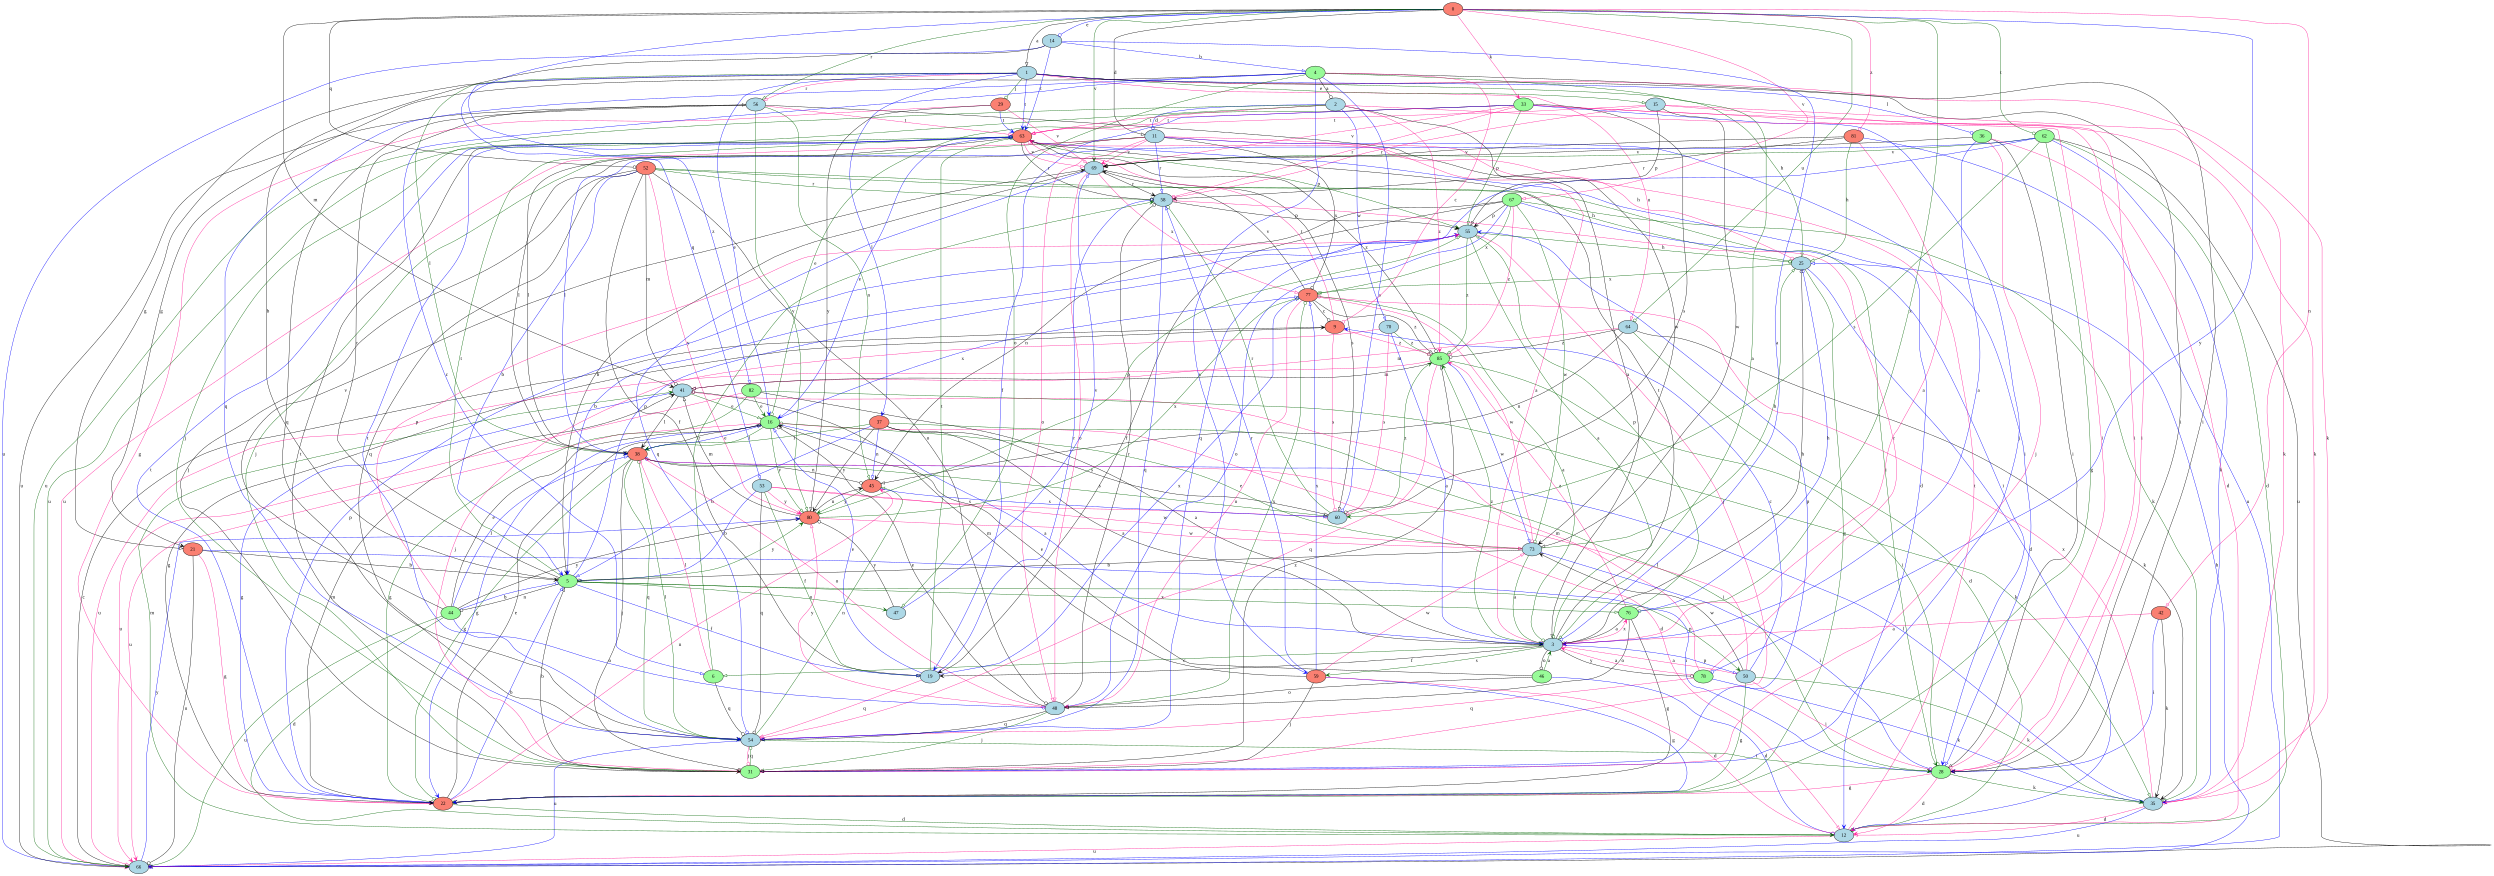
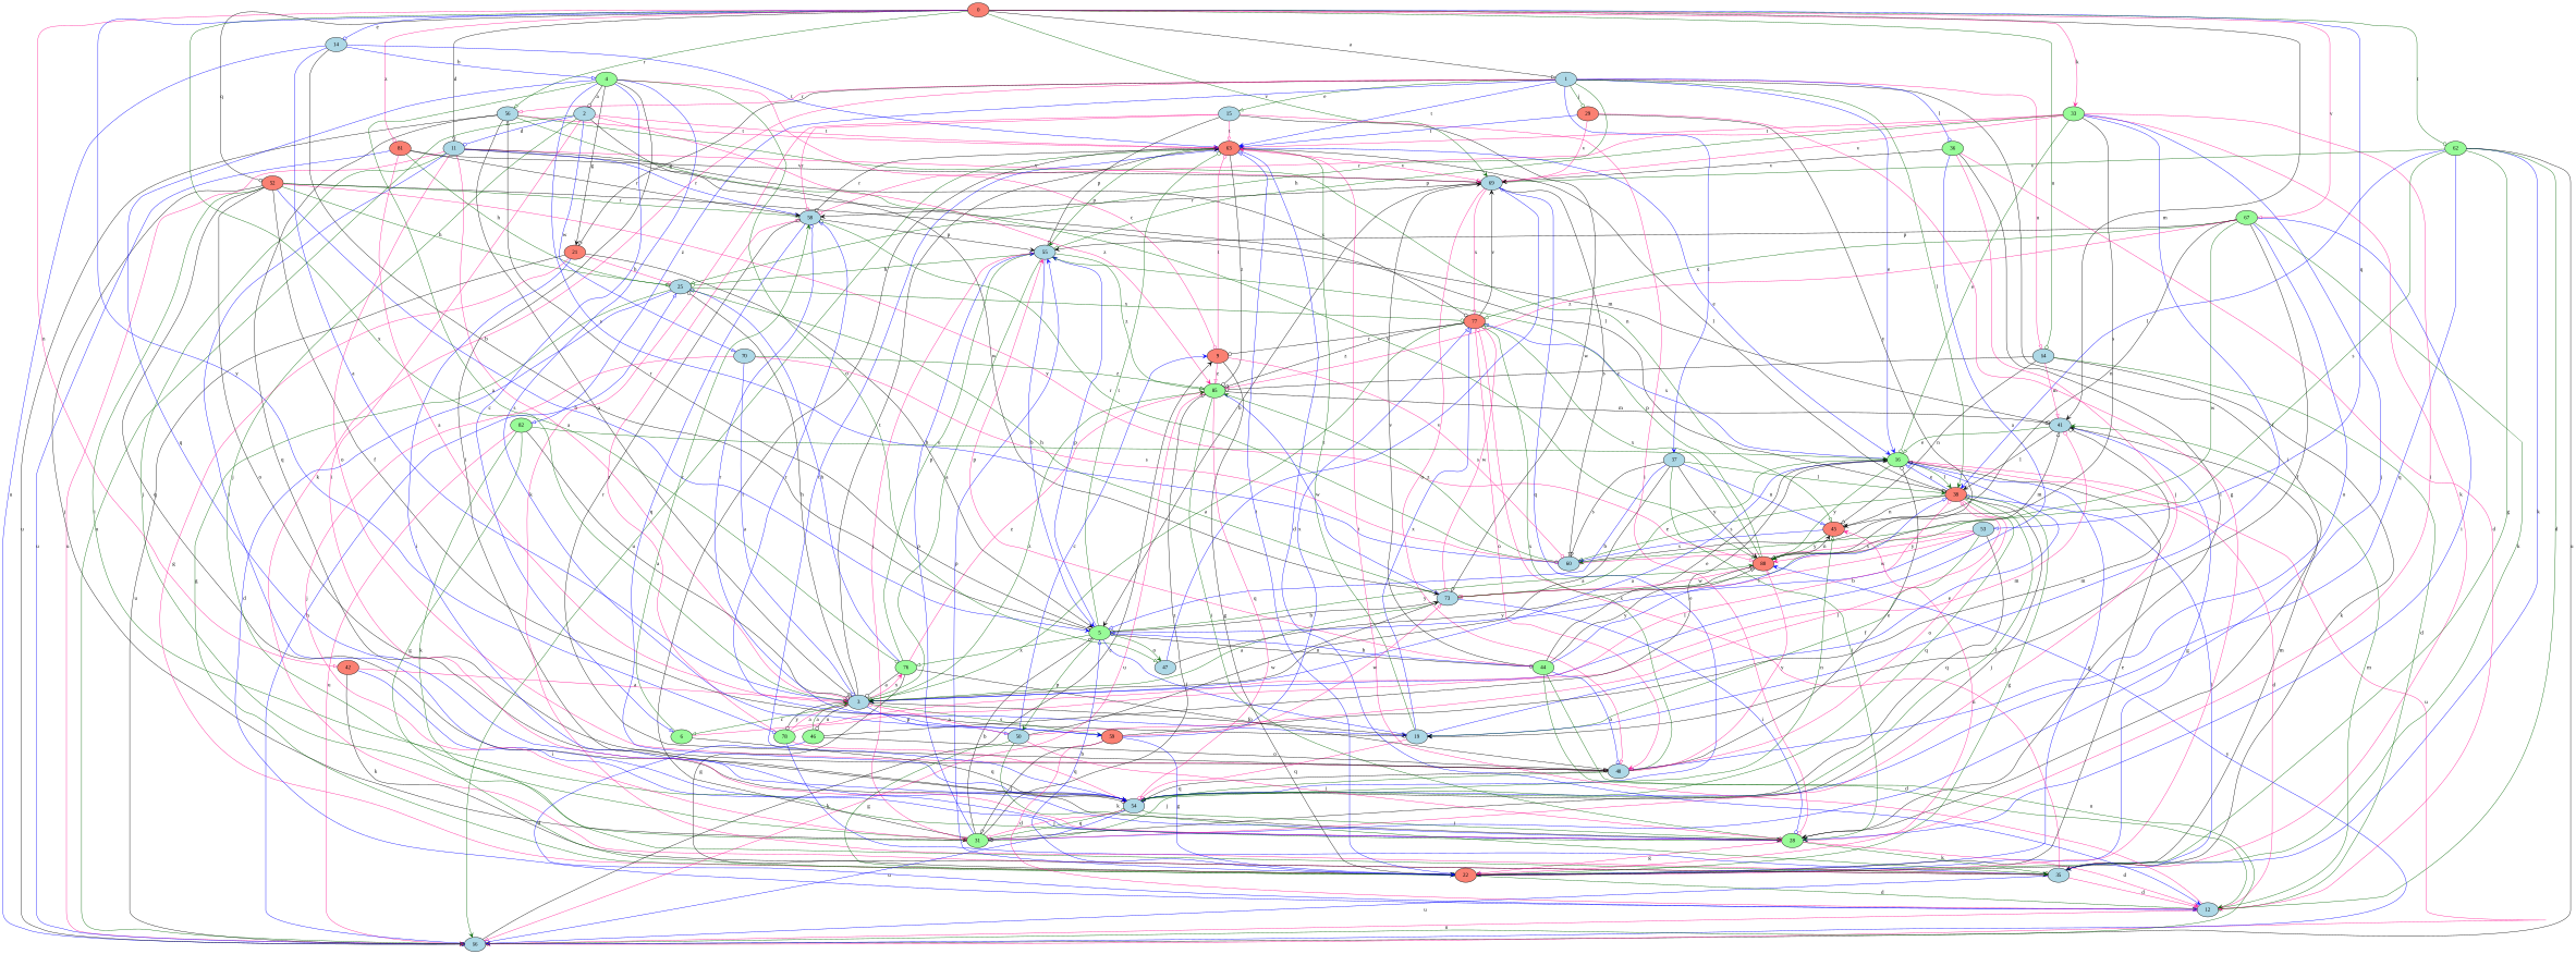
  strict digraph {
    fontname="Liberation Serif"
    node [fillcolor=lightblue fontname="Liberation Serif" style=filled]
    edge [arrowhead=onormal color=black fontname="Liberation Serif"]
    0 [fillcolor=salmon]
    1
    11
    14
    33 [fillcolor=palegreen]
    41
    42 [fillcolor=salmon]
    52 [fillcolor=salmon]
    53
    56
    62 [fillcolor=palegreen]
    64
    67 [fillcolor=palegreen]
    69
    76 [fillcolor=palegreen]
    78 [fillcolor=palegreen]
    81 [fillcolor=salmon]
    15
    16 [fillcolor=palegreen]
    21 [fillcolor=salmon]
    25
    28 [fillcolor=palegreen]
    29 [fillcolor=salmon]
    35
    36 [fillcolor=palegreen]
-   37 [fillcolor=salmon]
+   37
    38 [fillcolor=salmon]
    63 [fillcolor=salmon]
    82 [fillcolor=palegreen]
    31 [fillcolor=palegreen]
    66
    3
    58
    48
    77 [fillcolor=salmon]
    4 [fillcolor=palegreen]
    5 [fillcolor=palegreen]
    19
    60
    n40 [label=55]
    22 [fillcolor=salmon]
    54
    80 [fillcolor=salmon]
    73
    45 [fillcolor=salmon]
    12
    85 [fillcolor=palegreen]
    2
    70
    9 [fillcolor=salmon]
    6 [fillcolor=palegreen]
    46 [fillcolor=palegreen]
    50
    59 [fillcolor=salmon]
    47
    44 [fillcolor=palegreen]
    0 -> 1 [label=a]
    0 -> 11 [label=d]
    0 -> 14 [arrowhead=odot color=blue label=e]
    0 -> 33 [arrowhead=vee color=deeppink label=k]
    0 -> 41 [arrowhead=vee label=m]
    0 -> 42 [color=deeppink label=n]
    0 -> 52 [arrowhead=odot label=q]
    0 -> 53 [color=blue label=q]
    0 -> 56 [color=darkgreen label=r]
    0 -> 62 [arrowhead=odot color=darkgreen label=t]
    0 -> 64 [arrowhead=odot color=darkgreen label=u]
    0 -> 67 [color=deeppink label=v]
    0 -> 69 [arrowhead=vee color=darkgreen label=v]
    0 -> 76 [arrowhead=odot color=darkgreen label=x]
    0 -> 78 [arrowhead=odot color=blue label=y]
    0 -> 81 [arrowhead=odot color=deeppink label=z]
    1 -> 56 [color=deeppink label=r]
    1 -> 64 [color=deeppink label=u]
    1 -> 15 [color=darkgreen label=e]
    1 -> 16 [arrowhead=vee color=blue label=e]
    1 -> 21 [label=g]
    1 -> 25 [color=darkgreen label=h]
    1 -> 28 [arrowhead=vee label=i]
    1 -> 29 [arrowhead=odot color=darkgreen label=j]
    1 -> 35 [arrowhead=vee color=deeppink label=k]
    1 -> 36 [arrowhead=odot color=blue label=l]
    1 -> 37 [arrowhead=vee color=blue label=l]
    1 -> 38 [arrowhead=vee color=darkgreen label=l]
    1 -> 63 [arrowhead=vee color=blue label=t]
    1 -> 82 [color=blue label=z]
    11 -> 69 [arrowhead=vee color=deeppink label=v]
    11 -> 28 [color=blue label=i]
    11 -> 38 [arrowhead=odot label=l]
    11 -> 31 [arrowhead=odot color=darkgreen label=j]
    11 -> 66 [arrowhead=vee color=deeppink label=u]
    11 -> 3 [arrowhead=odot color=deeppink label=a]
    11 -> 58 [color=blue label=r]
    11 -> 48 [color=deeppink label=o]
    11 -> 77 [arrowhead=odot label=x]
    14 -> 63 [arrowhead=vee color=blue label=t]
    14 -> 66 [arrowhead=odot color=blue label=u]
    14 -> 3 [arrowhead=odot color=blue label=a]
    14 -> 4 [color=blue label=b]
    14 -> 5 [arrowhead=odot label=b]
    33 -> 69 [arrowhead=odot color=deeppink label=v]
    33 -> 16 [arrowhead=odot color=darkgreen label=e]
    33 -> 28 [color=deeppink label=i]
    33 -> 35 [color=deeppink label=k]
    33 -> 63 [color=deeppink label=t]
    33 -> 31 [color=blue label=j]
    33 -> 58 [arrowhead=odot color=deeppink label=r]
    33 -> 19 [arrowhead=vee color=blue label=f]
    33 -> 60 [arrowhead=odot label=s]
    33 -> n40 [color=darkgreen label=p]
    41 -> 16 [color=darkgreen label=e]
    41 -> 38 [arrowhead=vee label=l]
    41 -> 22 [color=blue label=g]
    42 -> 28 [arrowhead=vee color=blue label=i]
    42 -> 35 [arrowhead=vee label=k]
    42 -> 3 [arrowhead=vee color=deeppink label=a]
    52 -> 41 [arrowhead=odot label=m]
    52 -> 25 [arrowhead=odot color=darkgreen label=h]
    52 -> 28 [arrowhead=vee color=darkgreen label=i]
    52 -> 31 [arrowhead=vee label=j]
    52 -> 58 [arrowhead=odot color=darkgreen label=r]
    52 -> 48 [arrowhead=odot label=o]
    52 -> 5 [arrowhead=vee color=blue label=b]
    52 -> 19 [arrowhead=odot label=f]
    52 -> 54 [arrowhead=odot label=q]
    52 -> 80 [color=deeppink label=y]
    53 -> 5 [color=blue label=b]
    53 -> 19 [color=darkgreen label=f]
    53 -> 60 [arrowhead=odot color=deeppink label=s]
    53 -> 54 [arrowhead=odot label=q]
    53 -> 80 [arrowhead=vee color=deeppink label=y]
    53 -> 73 [color=deeppink label=w]
    56 -> 63 [color=deeppink label=t]
    56 -> 66 [label=u]
    56 -> 3 [label=a]
    56 -> 54 [arrowhead=vee label=q]
    56 -> 80 [color=darkgreen label=y]
    56 -> 45 [color=darkgreen label=n]
    62 -> 69 [color=darkgreen label=v]
    62 -> 35 [arrowhead=vee color=blue label=k]
    62 -> 38 [arrowhead=vee color=blue label=l]
    62 -> 66 [label=u]
    62 -> 60 [arrowhead=vee color=darkgreen label=s]
    62 -> 22 [arrowhead=odot color=darkgreen label=g]
    62 -> 54 [color=blue label=q]
    62 -> 12 [arrowhead=odot color=darkgreen label=d]
    64 -> 41 [color=deeppink label=m]
    64 -> 35 [arrowhead=vee label=k]
    64 -> 45 [label=n]
    64 -> 12 [arrowhead=odot color=darkgreen label=d]
    64 -> 85 [arrowhead=odot label=z]
    67 -> 28 [arrowhead=vee color=blue label=i]
    67 -> 35 [color=darkgreen label=k]
    67 -> 48 [color=blue label=o]
    67 -> 77 [color=darkgreen label=x]
    67 -> 19 [arrowhead=vee label=f]
    67 -> n40 [arrowhead=vee label=p]
    67 -> 73 [arrowhead=odot color=darkgreen label=w]
    67 -> 45 [arrowhead=vee label=n]
    67 -> 85 [color=deeppink label=z]
    69 -> 58 [arrowhead=vee label=r]
    69 -> 48 [color=deeppink label=o]
    69 -> 77 [color=deeppink label=x]
    69 -> 5 [arrowhead=vee label=b]
    69 -> 60 [label=s]
    69 -> 54 [arrowhead=odot color=blue label=q]
    76 -> 25 [arrowhead=odot color=blue label=h]
    76 -> 3 [arrowhead=odot label=a]
    76 -> 48 [label=o]
    76 -> n40 [color=darkgreen label=p]
    76 -> 22 [arrowhead=vee label=g]
    76 -> 85 [arrowhead=vee color=deeppink label=z]
    78 -> 41 [arrowhead=odot color=deeppink label=m]
    78 -> 35 [arrowhead=vee color=blue label=k]
    78 -> 3 [arrowhead=vee color=deeppink label=a]
    78 -> 58 [color=deeppink label=r]
    78 -> 54 [arrowhead=odot color=deeppink label=q]
    81 -> 69 [label=v]
    81 -> 25 [color=darkgreen label=h]
    81 -> 66 [arrowhead=odot color=blue label=u]
    81 -> 3 [arrowhead=vee color=deeppink label=a]
    81 -> 58 [arrowhead=vee label=r]
    15 -> 28 [arrowhead=odot color=deeppink label=i]
    15 -> 35 [arrowhead=odot color=deeppink label=k]
    15 -> 63 [color=deeppink label=t]
    15 -> 58 [arrowhead=odot color=deeppink label=r]
    15 -> n40 [label=p]
    15 -> 73 [label=w]
    16 -> 38 [arrowhead=vee color=darkgreen label=l]
    16 -> 66 [arrowhead=vee color=deeppink label=u]
    16 -> 3 [arrowhead=vee color=blue label=a]
    16 -> 77 [color=blue label=x]
    16 -> 22 [arrowhead=vee color=blue label=g]
    16 -> 80 [color=darkgreen label=y]
    16 -> 12 [color=deeppink label=d]
-   11 -> 25 [arrowhead=odot color=deeppink label=h]
+   21 -> 25 [arrowhead=odot color=deeppink label=h]
    21 -> 28 [arrowhead=odot color=blue label=i]
    21 -> 66 [arrowhead=odot label=u]
    21 -> 5 [arrowhead=vee label=b]
    21 -> 22 [arrowhead=odot color=deeppink label=g]
    25 -> 77 [arrowhead=odot color=darkgreen label=x]
    25 -> 22 [arrowhead=odot color=darkgreen label=g]
    25 -> 12 [arrowhead=vee color=blue label=d]
    28 -> 35 [arrowhead=odot color=darkgreen label=k]
    28 -> 22 [arrowhead=vee color=deeppink label=g]
    28 -> 12 [arrowhead=vee color=deeppink label=d]
    29 -> 69 [color=deeppink label=v]
    29 -> 63 [arrowhead=vee color=blue label=t]
    29 -> 22 [color=deeppink label=g]
    29 -> 80 [label=y]
    35 -> 38 [arrowhead=odot color=blue label=l]
    35 -> 66 [arrowhead=vee color=blue label=u]
    35 -> 77 [arrowhead=odot color=deeppink label=x]
    35 -> 12 [color=deeppink label=d]
    36 -> 69 [arrowhead=vee label=v]
    36 -> 28 [label=i]
    36 -> 31 [color=deeppink label=j]
    36 -> 3 [arrowhead=vee color=blue label=a]
    36 -> 12 [arrowhead=vee color=deeppink label=d]
    37 -> 28 [arrowhead=vee color=darkgreen label=i]
    37 -> 38 [arrowhead=vee color=darkgreen label=l]
    37 -> 3 [arrowhead=vee label=a]
    37 -> 5 [color=blue label=b]
    37 -> 60 [label=s]
    37 -> 80 [arrowhead=vee label=y]
    37 -> 45 [color=blue label=n]
    38 -> 16 [color=blue label=e]
    38 -> 31 [arrowhead=odot label=j]
    38 -> 48 [color=deeppink label=o]
    38 -> 60 [color=darkgreen label=s]
    38 -> 22 [arrowhead=odot color=darkgreen label=g]
    38 -> 54 [color=darkgreen label=q]
    38 -> 45 [arrowhead=odot label=n]
    63 -> 69 [color=deeppink label=v]
    63 -> 16 [arrowhead=vee color=blue label=e]
    63 -> 38 [label=l]
    63 -> 66 [arrowhead=vee color=darkgreen label=u]
    63 -> 58 [arrowhead=odot label=r]
    63 -> n40 [arrowhead=vee color=darkgreen label=p]
    63 -> 12 [arrowhead=vee color=blue label=d]
    63 -> 85 [arrowhead=odot label=z]
    82 -> 16 [arrowhead=vee color=darkgreen label=e]
    82 -> 35 [color=darkgreen label=k]
    82 -> 66 [arrowhead=vee color=deeppink label=u]
    82 -> 3 [arrowhead=odot label=a]
    82 -> 22 [arrowhead=odot color=darkgreen label=g]
    31 -> 63 [arrowhead=odot label=t]
    31 -> 5 [label=b]
    31 -> n40 [arrowhead=vee color=blue label=p]
    31 -> 54 [arrowhead=odot color=darkgreen label=q]
    31 -> 85 [label=z]
    66 -> 25 [color=blue label=h]
    66 -> 80 [arrowhead=vee color=blue label=y]
    66 -> 9 [arrowhead=vee label=c]
    3 -> 76 [arrowhead=vee color=deeppink label=x]
    3 -> 78 [arrowhead=odot label=y]
    3 -> 25 [arrowhead=odot label=h]
    3 -> 63 [arrowhead=vee label=t]
    3 -> 19 [arrowhead=vee label=f]
    3 -> 85 [arrowhead=vee color=darkgreen label=z]
    3 -> 6 [color=darkgreen label=c]
    3 -> 46 [arrowhead=odot label=o]
    3 -> 50 [color=blue label=p]
    3 -> 59 [arrowhead=vee color=darkgreen label=s]
    58 -> n40 [arrowhead=vee label=p]
    58 -> 54 [arrowhead=vee color=blue label=q]
    48 -> 16 [arrowhead=odot label=e]
    48 -> 31 [color=darkgreen label=j]
    48 -> 58 [arrowhead=odot label=r]
    48 -> 77 [arrowhead=odot color=darkgreen label=x]
    48 -> 54 [label=q]
    48 -> 80 [color=deeppink label=y]
    77 -> 69 [arrowhead=vee label=v]
    77 -> 3 [arrowhead=odot color=darkgreen label=a]
    77 -> 48 [arrowhead=vee color=deeppink label=o]
    77 -> 73 [arrowhead=odot color=deeppink label=w]
    77 -> 85 [label=z]
    77 -> 9 [arrowhead=odot label=c]
    4 -> 21 [arrowhead=vee label=g]
    4 -> 28 [label=i]
    4 -> 3 [color=darkgreen label=a]
    4 -> 60 [arrowhead=odot color=blue label=s]
    4 -> 54 [arrowhead=vee color=blue label=q]
    4 -> 2 [arrowhead=odot label=a]
    4 -> 9 [arrowhead=odot color=deeppink label=c]
    4 -> 6 [color=blue label=c]
    4 -> 59 [arrowhead=vee color=blue label=s]
    4 -> 47 [color=darkgreen label=o]
    5 -> 56 [label=r]
    5 -> 76 [color=darkgreen label=x]
    5 -> 63 [arrowhead=odot color=darkgreen label=t]
    5 -> 19 [color=blue label=f]
    5 -> n40 [arrowhead=vee color=blue label=p]
    5 -> 80 [arrowhead=vee color=darkgreen label=y]
    5 -> 50 [arrowhead=vee color=darkgreen label=p]
    5 -> 47 [arrowhead=vee color=darkgreen label=o]
    5 -> 44 [arrowhead=odot label=n]
    19 -> 16 [color=blue label=e]
    19 -> 63 [arrowhead=odot color=darkgreen label=t]
    19 -> 58 [arrowhead=odot color=blue label=r]
    19 -> 77 [color=blue label=x]
    19 -> 54 [color=deeppink label=q]
    60 -> 58 [arrowhead=odot color=darkgreen label=r]
    60 -> 85 [arrowhead=vee color=darkgreen label=z]
    n40 -> 25 [arrowhead=odot color=darkgreen label=h]
    n40 -> 31 [arrowhead=odot color=deeppink label=j]
    n40 -> 3 [arrowhead=odot color=darkgreen label=a]
    n40 -> 5 [arrowhead=vee color=blue label=b]
    n40 -> 85 [color=darkgreen label=z]
    22 -> 41 [arrowhead=vee label=m]
    22 -> 16 [label=e]
    22 -> 63 [color=blue label=t]
    22 -> 5 [color=blue label=b]
    22 -> n40 [arrowhead=vee color=blue label=p]
    22 -> 45 [arrowhead=vee color=deeppink label=n]
    22 -> 12 [color=darkgreen label=d]
    54 -> 28 [arrowhead=vee color=darkgreen label=i]
    54 -> 38 [arrowhead=odot color=darkgreen label=l]
    54 -> 63 [arrowhead=odot color=blue label=t]
    54 -> 31 [arrowhead=odot color=deeppink label=j]
    54 -> 66 [arrowhead=odot color=blue label=u]
    54 -> 45 [color=darkgreen label=n]
    80 -> 41 [label=m]
    80 -> 77 [arrowhead=odot color=darkgreen label=x]
    80 -> n40 [color=darkgreen label=p]
    80 -> 73 [color=deeppink label=w]
    80 -> 45 [arrowhead=vee label=n]
    73 -> 16 [arrowhead=odot color=darkgreen label=e]
    73 -> 25 [color=darkgreen label=h]
    73 -> 28 [arrowhead=odot color=blue label=i]
    73 -> 3 [color=darkgreen label=a]
    73 -> 5 [arrowhead=odot label=b]
    45 -> 60 [color=blue label=s]
    45 -> 80 [arrowhead=vee color=darkgreen label=y]
    12 -> 41 [arrowhead=vee color=darkgreen label=m]
    12 -> 63 [arrowhead=vee color=deeppink label=t]
    12 -> 66 [arrowhead=odot color=deeppink label=u]
    85 -> 41 [label=m]
    85 -> 28 [arrowhead=odot color=darkgreen label=i]
    85 -> 66 [color=deeppink label=u]
    85 -> 54 [arrowhead=odot color=deeppink label=q]
    85 -> 73 [color=blue label=w]
    2 -> 11 [arrowhead=odot color=blue label=d]
    2 -> 28 [arrowhead=odot color=deeppink label=i]
    2 -> 63 [color=deeppink label=t]
    2 -> 31 [arrowhead=odot color=darkgreen label=j]
    2 -> 66 [color=darkgreen label=u]
    2 -> 73 [arrowhead=vee label=w]
    2 -> 85 [arrowhead=vee color=deeppink label=z]
    2 -> 70 [color=blue label=w]
    70 -> 31 [arrowhead=odot color=deeppink label=j]
    70 -> 3 [arrowhead=odot color=blue label=a]
    70 -> 60 [arrowhead=odot color=deeppink label=s]
    70 -> 85 [color=darkgreen label=z]
    9 -> 63 [arrowhead=odot color=deeppink label=t]
    9 -> 60 [arrowhead=odot color=deeppink label=s]
    9 -> 22 [arrowhead=vee label=g]
    9 -> 85 [color=deeppink label=z]
    6 -> 38 [arrowhead=odot color=deeppink label=l]
    6 -> 58 [arrowhead=vee color=darkgreen label=r]
    6 -> 54 [arrowhead=odot label=q]
    46 -> 16 [arrowhead=vee label=e]
    46 -> 3 [arrowhead=vee color=darkgreen label=a]
    46 -> 48 [label=o]
    46 -> 12 [arrowhead=odot color=blue label=d]
    50 -> 28 [arrowhead=odot color=deeppink label=i]
    50 -> 35 [arrowhead=vee color=darkgreen label=k]
    50 -> 38 [color=deeppink label=l]
    50 -> 3 [arrowhead=odot color=deeppink label=a]
    50 -> 22 [arrowhead=vee color=darkgreen label=g]
    50 -> 73 [arrowhead=vee label=w]
    50 -> 9 [arrowhead=vee color=blue label=c]
    59 -> 41 [arrowhead=odot label=m]
    59 -> 31 [label=j]
    59 -> 58 [color=blue label=r]
    59 -> 77 [color=blue label=x]
    59 -> 22 [arrowhead=vee color=blue label=g]
    59 -> 73 [color=deeppink label=w]
    59 -> 12 [arrowhead=odot color=deeppink label=d]
    47 -> 69 [color=blue label=v]
    47 -> 80 [arrowhead=odot label=y]
    44 -> 69 [arrowhead=vee label=v]
    44 -> 16 [arrowhead=odot label=e]
    44 -> 38 [color=blue label=l]
    44 -> 66 [arrowhead=odot color=darkgreen label=u]
    44 -> 48 [arrowhead=odot color=blue label=o]
    44 -> 5 [arrowhead=odot color=blue label=b]
    44 -> n40 [arrowhead=vee color=deeppink label=p]
    44 -> 80 [label=y]
    44 -> 12 [arrowhead=vee color=darkgreen label=d]
  }
